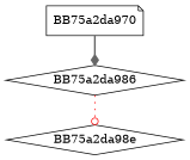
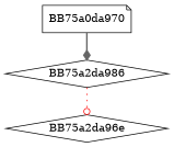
  digraph {
    splines=ortho
    node [shape=diamond]
-   BB75a2da970 [shape=note]
+   BB75a2da970 [shape=note label=BB75a0da970]
    BB75a2da986
-   BB75a2da98e
+   BB75a2da98e [label=BB75a2da96e]
    BB75a2da970 -> BB75a2da986 [arrowhead=diamond color=gray40 style=bold]
    BB75a2da986 -> BB75a2da98e [arrowhead=odot color=red style=dotted]
  }
